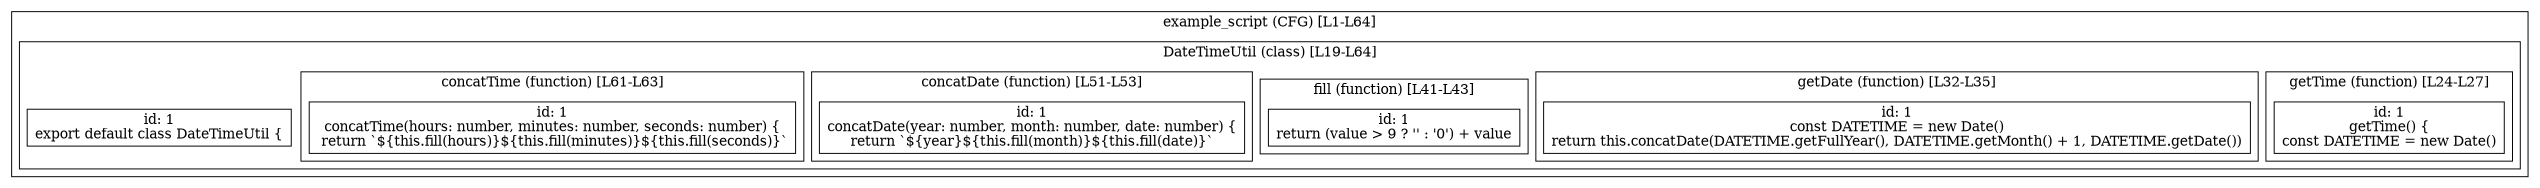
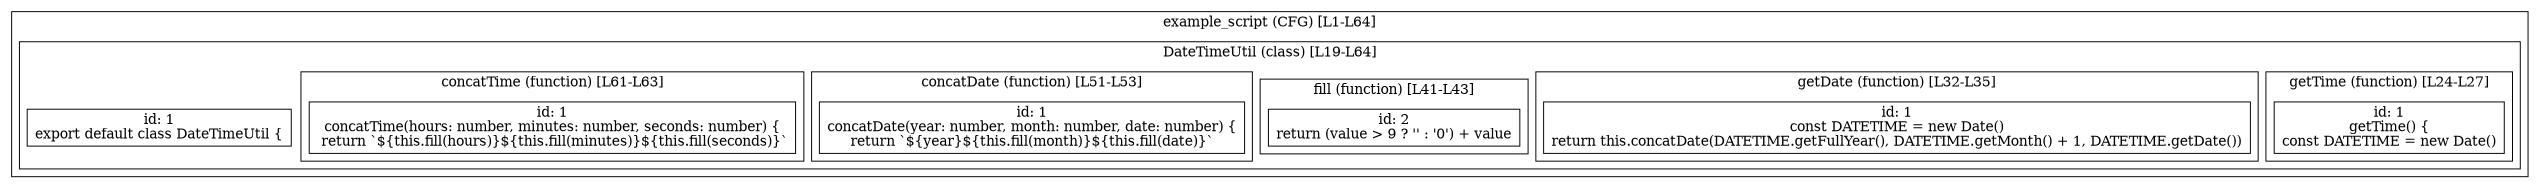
  digraph {
    node [shape=box]
    n1 [label="id: 1\ngetTime() {\nconst DATETIME = new Date()"]
    n2 [label="id: 1\nconst DATETIME = new Date()\nreturn this.concatDate(DATETIME.getFullYear(), DATETIME.getMonth() + 1, DATETIME.getDate())"]
-   n3 [label="id: 1\nreturn (value > 9 ? '' : '0') + value"]
+   n3 [label="id: 2\nreturn (value > 9 ? '' : '0') + value"]
    n4 [label="id: 1\nconcatDate(year: number, month: number, date: number) {\nreturn `${year}${this.fill(month)}${this.fill(date)}`"]
    n5 [label="id: 1\nconcatTime(hours: number, minutes: number, seconds: number) {\n return `${this.fill(hours)}${this.fill(minutes)}${this.fill(seconds)}`"]
    n6 [label="id: 1\nexport default class DateTimeUtil {"]
    subgraph cluster_1 {
      label="example_script (CFG) [L1-L64]"
      subgraph cluster_2 {
        label="DateTimeUtil (class) [L19-L64]"
        n6
        subgraph cluster_3 {
          label="getTime (function) [L24-L27]"
          n1
        }
        subgraph cluster_4 {
          label="getDate (function) [L32-L35]"
          n2
        }
        subgraph cluster_5 {
          label="fill (function) [L41-L43]"
          n3
        }
        subgraph cluster_6 {
          label="concatDate (function) [L51-L53]"
          n4
        }
        subgraph cluster_7 {
          label="concatTime (function) [L61-L63]"
          n5
        }
      }
    }
  }
